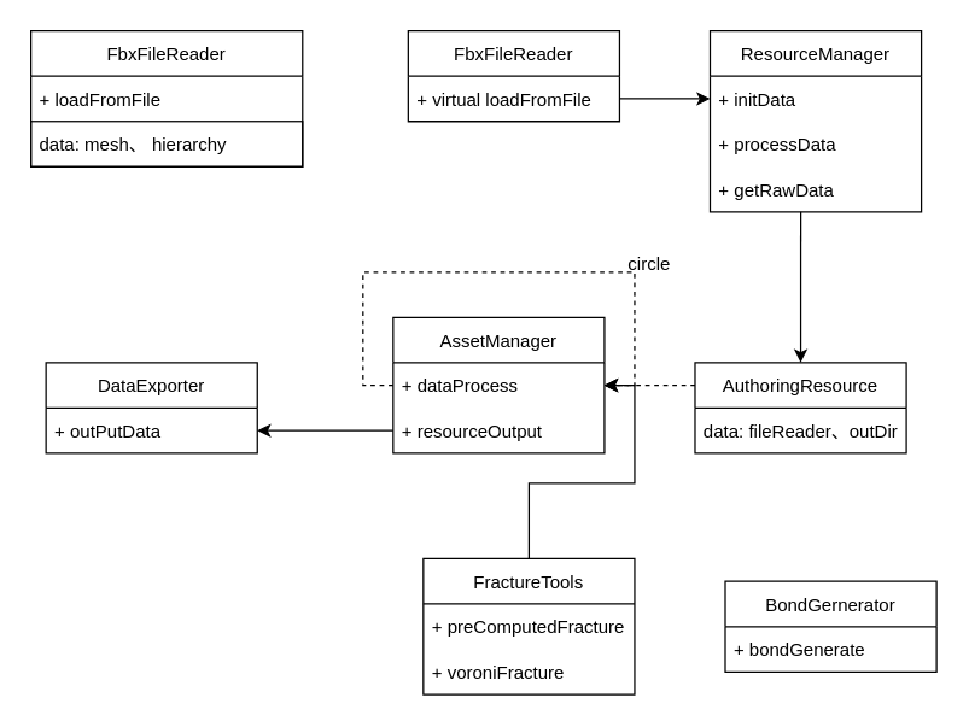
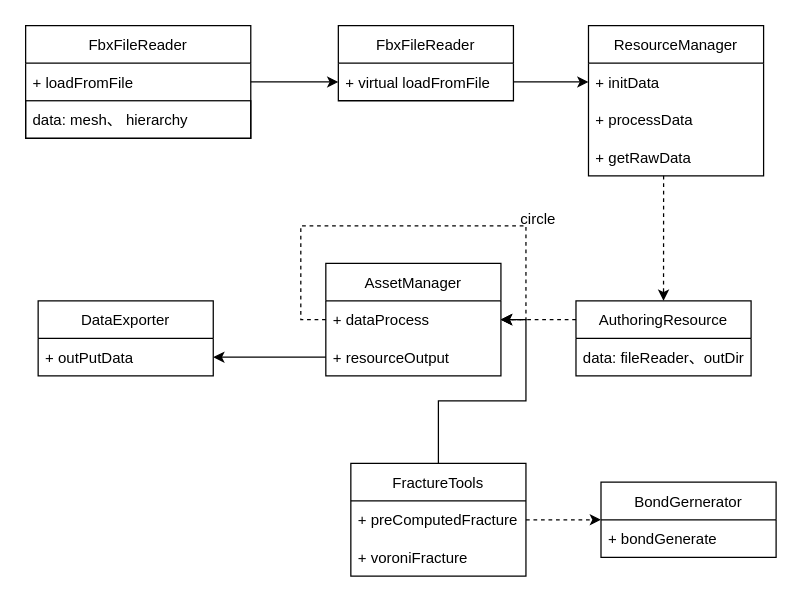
  <mxCell id="0" />
  <mxCell id="1" parent="0" />
  <mxCell id="2" value="FbxFileReader" style="swimlane;fontStyle=0;childLayout=stackLayout;horizontal=1;startSize=30;horizontalStack=0;resizeParent=1;resizeParentMax=0;resizeLast=0;collapsible=1;marginBottom=0;" vertex="1" parent="1"><mxGeometry x="20" y="20" width="180" height="90" as="geometry" /></mxCell>
  <mxCell id="3" value="+ loadFromFile" style="text;strokeColor=none;fillColor=none;align=left;verticalAlign=middle;spacingLeft=4;spacingRight=4;overflow=hidden;points=[[0,0.5],[1,0.5]];portConstraint=eastwest;rotatable=0;" vertex="1" parent="2"><mxGeometry y="30" width="180" height="30" as="geometry" /></mxCell>
  <mxCell id="4" value="data: mesh、 hierarchy" style="text;strokeColor=default;fillColor=none;align=left;verticalAlign=middle;spacingLeft=4;spacingRight=4;overflow=hidden;points=[[0,0.5],[1,0.5]];portConstraint=eastwest;rotatable=0;strokeWidth=1;perimeterSpacing=0;" vertex="1" parent="2"><mxGeometry y="60" width="180" height="30" as="geometry" /></mxCell>
  <mxCell id="5" value="FbxFileReader" style="swimlane;fontStyle=0;childLayout=stackLayout;horizontal=1;startSize=30;horizontalStack=0;resizeParent=1;resizeParentMax=0;resizeLast=0;collapsible=1;marginBottom=0;" vertex="1" parent="1"><mxGeometry x="270" y="20" width="140" height="60" as="geometry" /></mxCell>
  <mxCell id="6" value="+ virtual loadFromFile" style="text;strokeColor=none;fillColor=none;align=left;verticalAlign=middle;spacingLeft=4;spacingRight=4;overflow=hidden;points=[[0,0.5],[1,0.5]];portConstraint=eastwest;rotatable=0;" vertex="1" parent="5"><mxGeometry y="30" width="140" height="30" as="geometry" /></mxCell>
+ <mxCell id="7" style="edgeStyle=orthogonalEdgeStyle;rounded=0;orthogonalLoop=1;jettySize=auto;html=1;exitX=1;exitY=0.5;exitDx=0;exitDy=0;entryX=0;entryY=0.5;entryDx=0;entryDy=0;" edge="1" parent="1" source="3" target="6"><mxGeometry relative="1" as="geometry" /></mxCell>
  <mxCell id="8" value="ResourceManager" style="swimlane;fontStyle=0;childLayout=stackLayout;horizontal=1;startSize=30;horizontalStack=0;resizeParent=1;resizeParentMax=0;resizeLast=0;collapsible=1;marginBottom=0;strokeColor=default;strokeWidth=1;" vertex="1" parent="1"><mxGeometry x="470" y="20" width="140" height="120" as="geometry" /></mxCell>
  <mxCell id="9" value="+ initData" style="text;strokeColor=none;fillColor=none;align=left;verticalAlign=middle;spacingLeft=4;spacingRight=4;overflow=hidden;points=[[0,0.5],[1,0.5]];portConstraint=eastwest;rotatable=0;" vertex="1" parent="8"><mxGeometry y="30" width="140" height="30" as="geometry" /></mxCell>
  <mxCell id="10" value="+ processData" style="text;strokeColor=none;fillColor=none;align=left;verticalAlign=middle;spacingLeft=4;spacingRight=4;overflow=hidden;points=[[0,0.5],[1,0.5]];portConstraint=eastwest;rotatable=0;" vertex="1" parent="8"><mxGeometry y="60" width="140" height="30" as="geometry" /></mxCell>
  <mxCell id="11" value="+ getRawData" style="text;strokeColor=none;fillColor=none;align=left;verticalAlign=middle;spacingLeft=4;spacingRight=4;overflow=hidden;points=[[0,0.5],[1,0.5]];portConstraint=eastwest;rotatable=0;" vertex="1" parent="8"><mxGeometry y="90" width="140" height="30" as="geometry" /></mxCell>
  <mxCell id="12" style="edgeStyle=orthogonalEdgeStyle;rounded=0;orthogonalLoop=1;jettySize=auto;html=1;exitX=1;exitY=0.5;exitDx=0;exitDy=0;" edge="1" parent="1" source="6" target="9"><mxGeometry relative="1" as="geometry" /></mxCell>
  <mxCell id="13" value="AuthoringResource" style="swimlane;fontStyle=0;childLayout=stackLayout;horizontal=1;startSize=30;horizontalStack=0;resizeParent=1;resizeParentMax=0;resizeLast=0;collapsible=1;marginBottom=0;strokeColor=default;strokeWidth=1;" vertex="1" parent="1"><mxGeometry x="460" y="240" width="140" height="60" as="geometry" /></mxCell>
  <mxCell id="14" value="data: fileReader、outDir" style="text;strokeColor=none;fillColor=none;align=left;verticalAlign=middle;spacingLeft=4;spacingRight=4;overflow=hidden;points=[[0,0.5],[1,0.5]];portConstraint=eastwest;rotatable=0;" vertex="1" parent="13"><mxGeometry y="30" width="140" height="30" as="geometry" /></mxCell>
  <mxCell id="15" value="AssetManager" style="swimlane;fontStyle=0;childLayout=stackLayout;horizontal=1;startSize=30;horizontalStack=0;resizeParent=1;resizeParentMax=0;resizeLast=0;collapsible=1;marginBottom=0;strokeColor=default;strokeWidth=1;" vertex="1" parent="1"><mxGeometry x="260" y="210" width="140" height="90" as="geometry" /></mxCell>
  <mxCell id="16" value="+ dataProcess" style="text;strokeColor=none;fillColor=none;align=left;verticalAlign=middle;spacingLeft=4;spacingRight=4;overflow=hidden;points=[[0,0.5],[1,0.5]];portConstraint=eastwest;rotatable=0;" vertex="1" parent="15"><mxGeometry y="30" width="140" height="30" as="geometry" /></mxCell>
  <mxCell id="17" value="+ resourceOutput" style="text;strokeColor=none;fillColor=none;align=left;verticalAlign=middle;spacingLeft=4;spacingRight=4;overflow=hidden;points=[[0,0.5],[1,0.5]];portConstraint=eastwest;rotatable=0;" vertex="1" parent="15"><mxGeometry y="60" width="140" height="30" as="geometry" /></mxCell>
  <mxCell id="18" style="edgeStyle=orthogonalEdgeStyle;rounded=0;orthogonalLoop=1;jettySize=auto;html=1;exitX=0;exitY=0.5;exitDx=0;exitDy=0;entryX=1;entryY=0.5;entryDx=0;entryDy=0;dashed=1;" edge="1" parent="15" source="16" target="16"><mxGeometry relative="1" as="geometry"><Array as="points"><mxPoint x="-20" y="45" /><mxPoint x="-20" y="-30" /><mxPoint x="160" y="-30" /><mxPoint x="160" y="45" /></Array></mxGeometry></mxCell>
  <mxCell id="19" value="DataExporter" style="swimlane;fontStyle=0;childLayout=stackLayout;horizontal=1;startSize=30;horizontalStack=0;resizeParent=1;resizeParentMax=0;resizeLast=0;collapsible=1;marginBottom=0;strokeColor=default;strokeWidth=1;" vertex="1" parent="1"><mxGeometry x="30" y="240" width="140" height="60" as="geometry" /></mxCell>
  <mxCell id="20" value="+ outPutData" style="text;strokeColor=none;fillColor=none;align=left;verticalAlign=middle;spacingLeft=4;spacingRight=4;overflow=hidden;points=[[0,0.5],[1,0.5]];portConstraint=eastwest;rotatable=0;" vertex="1" parent="19"><mxGeometry y="30" width="140" height="30" as="geometry" /></mxCell>
  <mxCell id="21" style="edgeStyle=orthogonalEdgeStyle;rounded=0;orthogonalLoop=1;jettySize=auto;html=1;exitX=0;exitY=0.5;exitDx=0;exitDy=0;entryX=1;entryY=0.5;entryDx=0;entryDy=0;" edge="1" parent="1" source="17" target="20"><mxGeometry relative="1" as="geometry" /></mxCell>
  <mxCell id="22" style="edgeStyle=orthogonalEdgeStyle;rounded=0;orthogonalLoop=1;jettySize=auto;html=1;exitX=0.5;exitY=0;exitDx=0;exitDy=0;entryX=1;entryY=0.5;entryDx=0;entryDy=0;" edge="1" parent="1" source="23" target="16"><mxGeometry relative="1" as="geometry" /></mxCell>
  <mxCell id="23" value="FractureTools" style="swimlane;fontStyle=0;childLayout=stackLayout;horizontal=1;startSize=30;horizontalStack=0;resizeParent=1;resizeParentMax=0;resizeLast=0;collapsible=1;marginBottom=0;strokeColor=default;strokeWidth=1;" vertex="1" parent="1"><mxGeometry x="280" y="370" width="140" height="90" as="geometry" /></mxCell>
  <mxCell id="24" value="+ preComputedFracture" style="text;strokeColor=none;fillColor=none;align=left;verticalAlign=middle;spacingLeft=4;spacingRight=4;overflow=hidden;points=[[0,0.5],[1,0.5]];portConstraint=eastwest;rotatable=0;" vertex="1" parent="23"><mxGeometry y="30" width="140" height="30" as="geometry" /></mxCell>
  <mxCell id="25" value="+ voroniFracture" style="text;strokeColor=none;fillColor=none;align=left;verticalAlign=middle;spacingLeft=4;spacingRight=4;overflow=hidden;points=[[0,0.5],[1,0.5]];portConstraint=eastwest;rotatable=0;" vertex="1" parent="23"><mxGeometry y="60" width="140" height="30" as="geometry" /></mxCell>
  <mxCell id="26" value="BondGernerator" style="swimlane;fontStyle=0;childLayout=stackLayout;horizontal=1;startSize=30;horizontalStack=0;resizeParent=1;resizeParentMax=0;resizeLast=0;collapsible=1;marginBottom=0;strokeColor=default;strokeWidth=1;" vertex="1" parent="1"><mxGeometry x="480" y="385" width="140" height="60" as="geometry" /></mxCell>
  <mxCell id="27" value="+ bondGenerate" style="text;strokeColor=none;fillColor=none;align=left;verticalAlign=middle;spacingLeft=4;spacingRight=4;overflow=hidden;points=[[0,0.5],[1,0.5]];portConstraint=eastwest;rotatable=0;" vertex="1" parent="26"><mxGeometry y="30" width="140" height="30" as="geometry" /></mxCell>
  <mxCell id="28" value="circle" style="text;html=1;strokeColor=none;fillColor=none;align=center;verticalAlign=middle;whiteSpace=wrap;rounded=0;" vertex="1" parent="1"><mxGeometry x="400" y="160" width="60" height="30" as="geometry" /></mxCell>
- <mxCell id="30" value="" style="endArrow=classic;html=1;rounded=0;dashed=0;strokeColor=default;entryX=0.5;entryY=0;entryDx=0;entryDy=0;exitX=0.429;exitY=1;exitDx=0;exitDy=0;exitPerimeter=0;" edge="1" parent="1" source="11" target="13"><mxGeometry width="50" height="50" relative="1" as="geometry"><mxPoint x="530" y="180" as="sourcePoint" /><mxPoint x="580" y="130" as="targetPoint" /></mxGeometry></mxCell>
+ <mxCell id="29" style="edgeStyle=orthogonalEdgeStyle;rounded=0;orthogonalLoop=1;jettySize=auto;html=1;exitX=1;exitY=0.5;exitDx=0;exitDy=0;entryX=0;entryY=0.5;entryDx=0;entryDy=0;dashed=1;strokeColor=default;" edge="1" parent="1" source="24" target="26"><mxGeometry relative="1" as="geometry" /></mxCell>
+ <mxCell id="30" value="" style="endArrow=classic;html=1;rounded=0;dashed=1;strokeColor=default;entryX=0.5;entryY=0;entryDx=0;entryDy=0;exitX=0.429;exitY=1;exitDx=0;exitDy=0;exitPerimeter=0;" edge="1" parent="1" source="11" target="13"><mxGeometry width="50" height="50" relative="1" as="geometry"><mxPoint x="530" y="180" as="sourcePoint" /><mxPoint x="580" y="130" as="targetPoint" /></mxGeometry></mxCell>
  <mxCell id="31" value="" style="endArrow=classic;html=1;rounded=0;dashed=1;strokeColor=default;exitX=0;exitY=0.25;exitDx=0;exitDy=0;entryX=1;entryY=0.5;entryDx=0;entryDy=0;" edge="1" parent="1" source="13" target="16"><mxGeometry width="50" height="50" relative="1" as="geometry"><mxPoint x="450" y="280" as="sourcePoint" /><mxPoint x="500" y="230" as="targetPoint" /></mxGeometry></mxCell>
